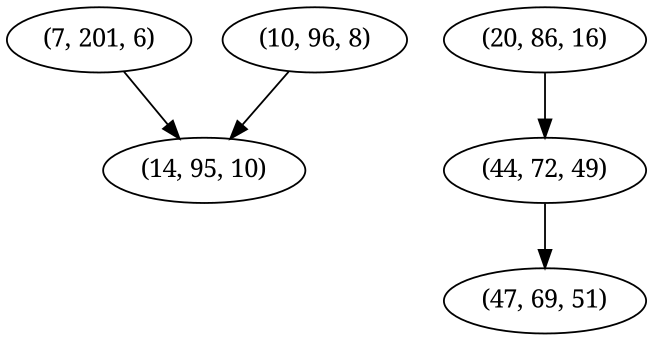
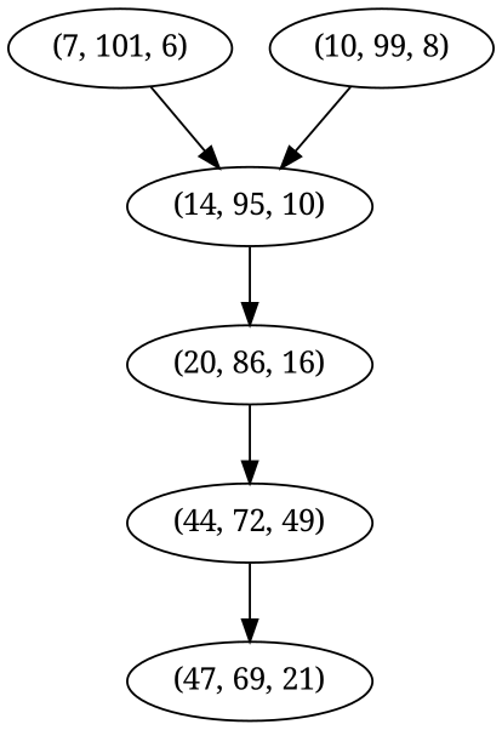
  digraph {
    fontname="Noto Serif"
    node [fontname="Noto Serif"]
    edge [fontname="Noto Serif"]
-   "(7, 101, 6)" [label="(7, 201, 6)"]
+   "(7, 101, 6)"
    "(14, 95, 10)"
-   "(10, 99, 8)" [label="(10, 96, 8)"]
+   "(10, 99, 8)"
    "(20, 86, 16)"
    n5 [label="(44, 72, 49)"]
-   "(47, 69, 21)" [label="(47, 69, 51)"]
+   "(47, 69, 21)"
    "(7, 101, 6)" -> "(14, 95, 10)"
+   "(14, 95, 10)" -> "(20, 86, 16)"
    "(10, 99, 8)" -> "(14, 95, 10)"
    "(20, 86, 16)" -> n5
    n5 -> "(47, 69, 21)"
  }
